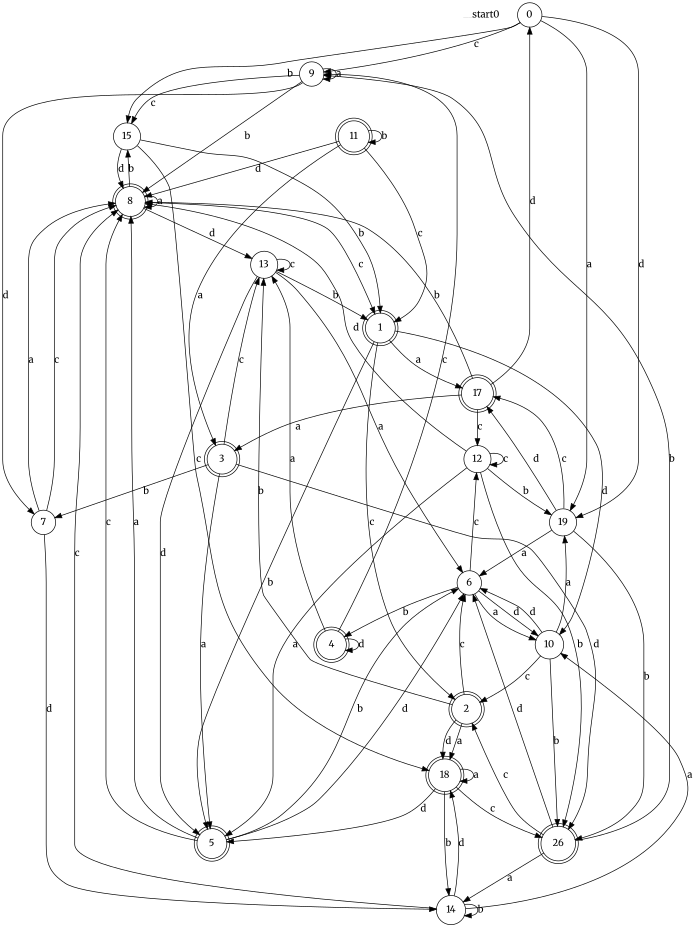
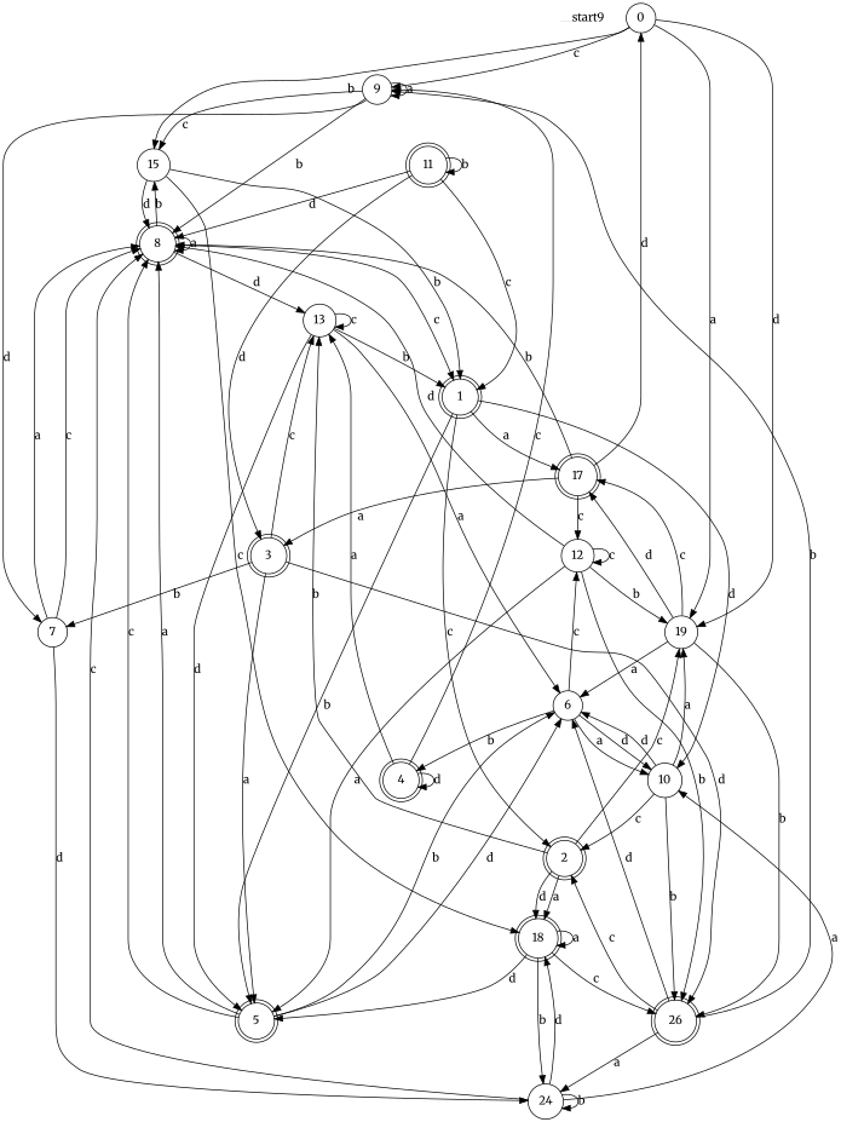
  digraph {
    fontname=Merriweather
    rankdir=TB
    node [fontname=Merriweather shape=circle color=black fillcolor=white style=filled]
    edge [fontname=Merriweather]
-   __start0 [shape=none color="" fillcolor="" style=""]
+   __start0 [shape=none label=__start9 color="" fillcolor="" style=""]
    n2 [label=0]
    n3 [label=9]
    n4 [label=15]
    n5 [label=19]
    n6 [label=7]
    n7 [label=8 shape=doublecircle style="rounded,filled"]
    n8 [label=1 shape=doublecircle style="rounded,filled"]
    n9 [label=18 shape=doublecircle style="rounded,filled"]
    n10 [label=17 shape=doublecircle style="rounded,filled"]
    n11 [label=26 shape=doublecircle style="rounded,filled"]
    n12 [label=6]
    n13 [label=2 shape=doublecircle style="rounded,filled"]
    n14 [label=5 shape=doublecircle style="rounded,filled"]
    n15 [label=10]
    n16 [label=13]
    n17 [label=3 shape=doublecircle style="rounded,filled"]
    n18 [label=12]
-   n19 [label=14]
+   n19 [label=24]
    n20 [label=4 shape=doublecircle style="rounded,filled"]
    n21 [label=11 shape=doublecircle style="rounded,filled"]
    n2 -> n3 [label=c]
    n2 -> n4 [label=b]
    n2 -> n5 [label=a]
    n2 -> n5 [label=d]
    n3 -> n3 [label=a]
    n3 -> n4 [label=c]
    n3 -> n6 [label=d]
    n3 -> n7 [label=b]
    n4 -> n7 [label=d]
    n4 -> n8 [label=b]
    n4 -> n9 [label=c]
    n5 -> n10 [label=c]
    n5 -> n10 [label=d]
    n5 -> n11 [label=b]
    n5 -> n12 [label=a]
    n6 -> n7 [label=a]
    n6 -> n7 [label=c]
    n6 -> n19 [label=d]
    n7 -> n4 [label=b]
    n7 -> n7 [label=a]
    n7 -> n8 [label=c]
    n7 -> n16 [label=d]
    n8 -> n10 [label=a]
    n8 -> n13 [label=c]
    n8 -> n14 [label=b]
    n8 -> n15 [label=d]
    n9 -> n9 [label=a]
    n9 -> n11 [label=c]
    n9 -> n14 [label=d]
    n9 -> n19 [label=b]
    n10 -> n2 [label=d]
    n10 -> n7 [label=b]
    n10 -> n17 [label=a]
    n10 -> n18 [label=c]
    n11 -> n3 [label=b]
    n11 -> n12 [label=d]
    n11 -> n13 [label=c]
    n11 -> n19 [label=a]
    n12 -> n15 [label=a]
    n12 -> n15 [label=d]
    n12 -> n18 [label=c]
    n12 -> n20 [label=b]
-   n13 -> n12 [label=c]
+   n13 -> n5 [label=c]
    n13 -> n9 [label=a]
    n13 -> n9 [label=d]
    n13 -> n16 [label=b]
    n14 -> n7 [label=a]
    n14 -> n7 [label=c]
    n14 -> n12 [label=b]
    n14 -> n12 [label=d]
    n15 -> n5 [label=a]
    n15 -> n11 [label=b]
    n15 -> n12 [label=d]
    n15 -> n13 [label=c]
    n16 -> n8 [label=b]
    n16 -> n12 [label=a]
    n16 -> n14 [label=d]
    n16 -> n16 [label=c]
    n17 -> n6 [label=b]
    n17 -> n11 [label=d]
    n17 -> n14 [label=a]
    n17 -> n16 [label=c]
    n18 -> n5 [label=b]
    n18 -> n7 [label=d]
    n18 -> n11 [label=b]
    n18 -> n14 [label=a]
    n18 -> n18 [label=c]
    n19 -> n7 [label=c]
    n19 -> n9 [label=d]
    n19 -> n15 [label=a]
    n19 -> n19 [label=b]
    n20 -> n3 [label=c]
    n20 -> n16 [label=a]
    n20 -> n20 [label=d]
    n21 -> n7 [label=d]
    n21 -> n8 [label=c]
-   n21 -> n17 [label=a]
+   n21 -> n17 [label=d]
    n21 -> n21 [label=b]
  }
